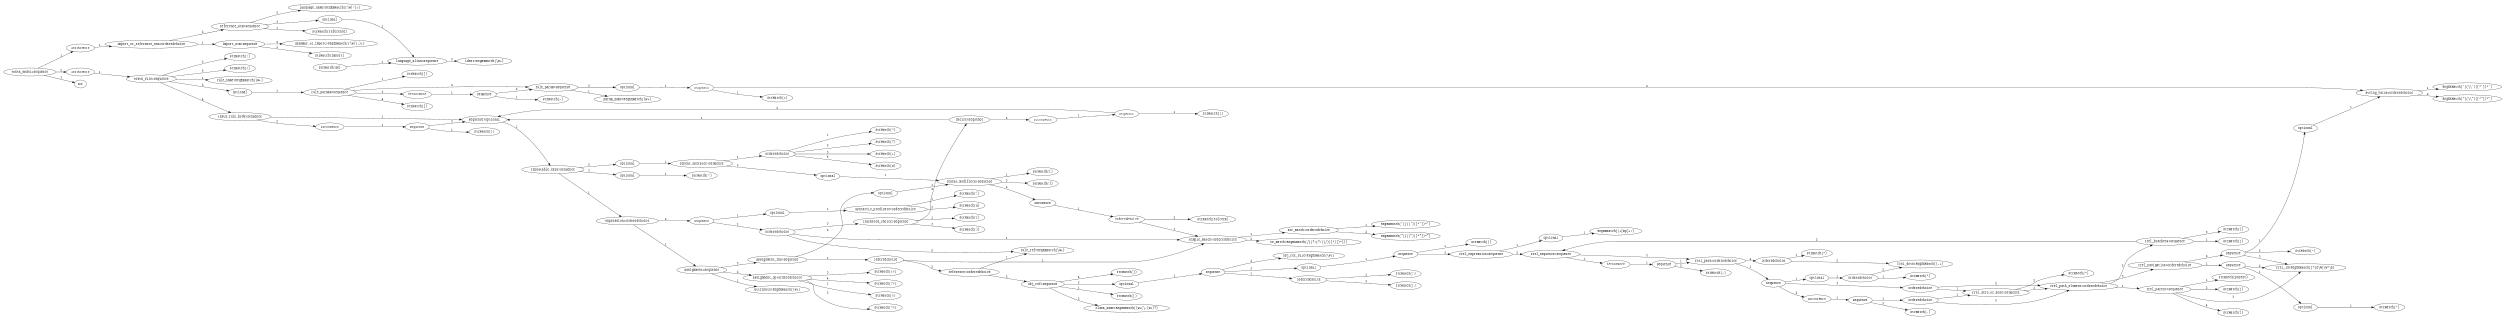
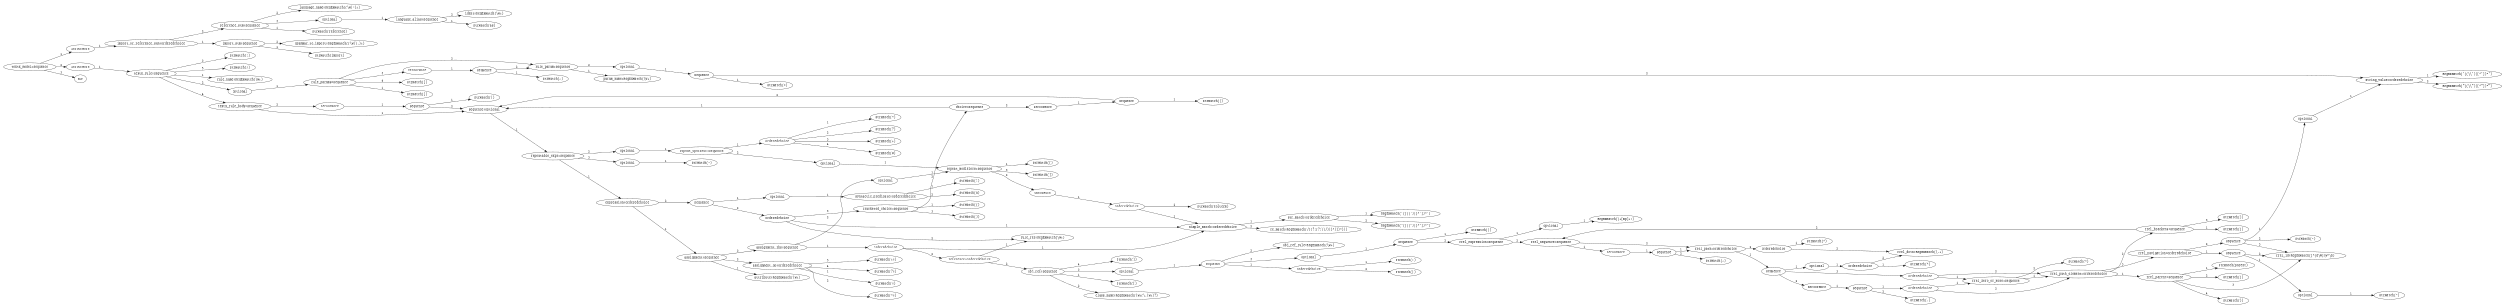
  digraph {
    fontname="Courier Prime"
    rankdir=LR
    node [fontname="Courier Prime"]
    edge [fontname="Courier Prime"]
    n1 [label="textx_model=Sequence"]
    n2 [label=ZeroOrMore]
    n3 [label=ZeroOrMore]
    n4 [label=EOF]
    n5 [label="import_or_reference_stm=OrderedChoice"]
    n6 [label="textx_rule=Sequence"]
    n7 [label="import_stm=Sequence"]
    n8 [label="reference_stm=Sequence"]
    n9 [label="StrMatch(import)"]
    n10 [label="grammar_to_import=RegExMatch((\\w|\\.)+)"]
    n11 [label="StrMatch(reference)"]
    n12 [label="language_name=RegExMatch((\\w|-)+)"]
    n13 [label=Optional]
    n14 [label="language_alias=Sequence"]
    n15 [label="StrMatch(as)"]
    n16 [label="ident=RegExMatch(\\w+)"]
    n17 [label="rule_name=RegExMatch(\\w+)"]
    n18 [label=Optional]
    n19 [label="StrMatch(:)"]
    n20 [label="textx_rule_body=Sequence"]
    n21 [label="StrMatch(;)"]
    n22 [label="rule_params=Sequence"]
    n23 [label="sequence=Optional"]
    n24 [label=ZeroOrMore]
    n25 [label="StrMatch([)"]
    n26 [label="rule_param=Sequence"]
    n27 [label=ZeroOrMore]
    n28 [label="StrMatch(])"]
    n29 [label="param_name=RegExMatch(\\w+)"]
    n30 [label=Optional]
    n31 [label=Sequence]
    n32 [label=Sequence]
    n33 [label="StrMatch(=)"]
    n34 [label="string_value=OrderedChoice"]
    n35 [label="RegExMatch('((\\\\')|[^'])*')"]
    n36 [label="RegExMatch(\"((\\\\\")|[^\"])*\")"]
    n37 [label="StrMatch(,)"]
    n38 [label="repeatable_expr=Sequence"]
    n39 [label=Sequence]
    n40 [label="expression=OrderedChoice"]
    n41 [label=Optional]
    n42 [label=Optional]
    n43 [label="assignment=Sequence"]
    n44 [label=Sequence]
    n45 [label="repeat_operator=Sequence"]
    n46 [label="StrMatch(-)"]
    n47 [label="attribute=RegExMatch(\\w+)"]
    n48 [label="assignment_op=OrderedChoice"]
    n49 [label="assignment_rhs=Sequence"]
    n50 [label=Optional]
    n51 [label=OrderedChoice]
    n52 [label="StrMatch(=)"]
    n53 [label="StrMatch(*=)"]
    n54 [label="StrMatch(+=)"]
    n55 [label="StrMatch(?=)"]
    n56 [label=OrderedChoice]
    n57 [label=Optional]
    n58 [label="simple_match=OrderedChoice"]
    n59 [label="reference=OrderedChoice"]
    n60 [label="repeat_modifiers=Sequence"]
    n61 [label="str_match=OrderedChoice"]
    n62 [label="re_match=RegExMatch(/((?:(?:\\\\/)|[^/])*)/)"]
    n63 [label="rule_ref=RegExMatch(\\w+)"]
    n64 [label="obj_ref=Sequence"]
    n65 [label="RegExMatch('((\\\\')|[^'])*')"]
    n66 [label="RegExMatch(\"((\\\\\")|[^\"])*\")"]
    n67 [label="StrMatch([)"]
    n68 [label="class_name=RegExMatch(\\w+(\\.\\w+)?)"]
    n69 [label=Optional]
    n70 [label="StrMatch(])"]
    n71 [label=Sequence]
    n72 [label=OrderedChoice]
    n73 [label="obj_ref_rule=RegExMatch(\\w+)"]
    n74 [label=Optional]
    n75 [label="StrMatch(:)"]
    n76 [label="StrMatch(|)"]
    n77 [label=Sequence]
    n78 [label="StrMatch(|)"]
    n79 [label="rrel_expression=Sequence"]
    n80 [label=Optional]
    n81 [label="rrel_sequence=Sequence"]
    n82 [label="RegExMatch(\\+[mp]+:)"]
    n83 [label=ZeroOrMore]
    n84 [label="rrel_path=OrderedChoice"]
    n85 [label=Sequence]
    n86 [label=Sequence]
    n87 [label=OrderedChoice]
    n88 [label="StrMatch(,)"]
    n89 [label=Optional]
    n90 [label=ZeroOrMore]
    n91 [label=OrderedChoice]
    n92 [label="rrel_dots=RegExMatch(\\.+)"]
    n93 [label="StrMatch(^)"]
    n94 [label=OrderedChoice]
    n95 [label=Sequence]
    n96 [label="rrel_zero_or_more=Sequence"]
    n97 [label="rrel_path_element=OrderedChoice"]
    n98 [label="StrMatch(^)"]
    n99 [label=OrderedChoice]
    n100 [label="StrMatch(.)"]
    n101 [label="StrMatch(*)"]
    n102 [label="rrel_parent=Sequence"]
    n103 [label="rrel_brackets=Sequence"]
    n104 [label="rrel_navigation=OrderedChoice"]
    n105 [label="StrMatch(parent)"]
    n106 [label="StrMatch(()"]
    n107 [label="rrel_id=RegExMatch([^\\d\\W]\\w*\\b)"]
    n108 [label="StrMatch())"]
    n109 [label="StrMatch(()"]
    n110 [label="StrMatch())"]
    n111 [label=Sequence]
    n112 [label=Sequence]
    n113 [label=Optional]
    n114 [label=Optional]
    n115 [label="StrMatch(~)"]
    n116 [label="StrMatch(~)"]
    n117 [label="StrMatch([)"]
    n118 [label=OneOrMore]
    n119 [label="StrMatch(])"]
    n120 [label=OrderedChoice]
    n121 [label="StrMatch(eolterm)"]
    n122 [label="syntactic_predicate=OrderedChoice"]
    n123 [label="bracketed_choice=Sequence"]
    n124 [label="StrMatch(!)"]
    n125 [label="StrMatch(&)"]
    n126 [label="StrMatch(()"]
    n127 [label="choice=Sequence"]
    n128 [label="StrMatch())"]
    n129 [label=ZeroOrMore]
    n130 [label=Sequence]
    n131 [label="StrMatch(|)"]
    n132 [label=OrderedChoice]
    n133 [label=Optional]
    n134 [label="StrMatch(*)"]
    n135 [label="StrMatch(?)"]
    n136 [label="StrMatch(+)"]
    n137 [label="StrMatch(#)"]
    n138 [label="StrMatch(|)"]
    n1 -> n2 [label=1]
    n1 -> n3 [label=2]
    n1 -> n4 [label=3]
    n2 -> n5 [label=1]
    n3 -> n6 [label=1]
    n5 -> n7 [label=1]
    n5 -> n8 [label=2]
    n6 -> n17 [label=1]
    n6 -> n18 [label=2]
    n6 -> n19 [label=3]
    n6 -> n20 [label=4]
    n6 -> n21 [label=5]
    n7 -> n9 [label=1]
    n7 -> n10 [label=2]
    n8 -> n11 [label=1]
    n8 -> n12 [label=2]
    n8 -> n13 [label=3]
    n13 -> n14 [label=1]
-   n15 -> n14 [label=1]
+   n14 -> n15 [label=1]
    n14 -> n16 [label=2]
    n18 -> n22 [label=1]
    n20 -> n23 [label=1]
    n20 -> n24 [label=2]
    n22 -> n25 [label=1]
    n22 -> n26 [label=2]
    n22 -> n27 [label=3]
    n22 -> n28 [label=4]
    n23 -> n38 [label=1]
    n24 -> n39 [label=1]
    n26 -> n29 [label=1]
    n26 -> n30 [label=2]
    n27 -> n31 [label=1]
    n30 -> n32 [label=1]
    n31 -> n26 [label=2]
    n31 -> n37 [label=1]
    n32 -> n33 [label=1]
    n32 -> n34 [label=2]
    n34 -> n35 [label=1]
    n34 -> n36 [label=2]
    n38 -> n40 [label=1]
    n38 -> n41 [label=2]
    n38 -> n42 [label=3]
    n39 -> n23 [label=2]
    n39 -> n138 [label=1]
    n40 -> n43 [label=1]
    n40 -> n44 [label=2]
    n41 -> n45 [label=1]
    n42 -> n46 [label=1]
    n43 -> n47 [label=1]
    n43 -> n48 [label=2]
    n43 -> n49 [label=3]
    n44 -> n50 [label=1]
    n44 -> n51 [label=2]
    n45 -> n132 [label=1]
    n45 -> n133 [label=2]
    n48 -> n52 [label=1]
    n48 -> n53 [label=2]
    n48 -> n54 [label=3]
    n48 -> n55 [label=4]
    n49 -> n56 [label=1]
    n49 -> n57 [label=2]
    n50 -> n122 [label=1]
    n51 -> n58 [label=1]
    n51 -> n63 [label=2]
    n51 -> n123 [label=3]
    n56 -> n58 [label=1]
    n56 -> n59 [label=2]
    n57 -> n60 [label=1]
    n58 -> n61 [label=1]
    n58 -> n62 [label=2]
    n59 -> n63 [label=1]
    n59 -> n64 [label=2]
    n60 -> n117 [label=1]
    n60 -> n118 [label=2]
    n60 -> n119 [label=3]
    n61 -> n65 [label=1]
    n61 -> n66 [label=2]
    n64 -> n67 [label=1]
    n64 -> n68 [label=2]
    n64 -> n69 [label=3]
    n64 -> n70 [label=4]
    n69 -> n71 [label=1]
    n71 -> n72 [label=1]
    n71 -> n73 [label=2]
    n71 -> n74 [label=3]
    n72 -> n75 [label=1]
    n72 -> n76 [label=2]
    n74 -> n77 [label=1]
    n77 -> n78 [label=1]
    n77 -> n79 [label=2]
    n79 -> n80 [label=1]
    n79 -> n81 [label=2]
    n80 -> n82 [label=1]
    n81 -> n83 [label=1]
    n81 -> n84 [label=2]
    n83 -> n85 [label=1]
    n84 -> n86 [label=1]
    n84 -> n87 [label=2]
    n85 -> n84 [label=1]
    n85 -> n88 [label=2]
    n86 -> n89 [label=1]
    n86 -> n90 [label=2]
    n86 -> n91 [label=3]
    n87 -> n92 [label=2]
    n87 -> n93 [label=1]
    n89 -> n94 [label=1]
    n90 -> n95 [label=1]
    n91 -> n96 [label=1]
    n91 -> n97 [label=2]
    n94 -> n92 [label=2]
    n94 -> n98 [label=1]
    n95 -> n99 [label=1]
    n95 -> n100 [label=2]
    n96 -> n97 [label=1]
    n96 -> n101 [label=2]
    n97 -> n102 [label=1]
    n97 -> n103 [label=2]
    n97 -> n104 [label=3]
    n99 -> n96 [label=1]
    n99 -> n97 [label=2]
    n102 -> n105 [label=1]
    n102 -> n106 [label=2]
    n102 -> n107 [label=3]
    n102 -> n108 [label=4]
    n103 -> n81 [label=2]
    n103 -> n109 [label=1]
    n103 -> n110 [label=3]
    n104 -> n111 [label=1]
    n104 -> n112 [label=2]
    n111 -> n107 [label=2]
    n111 -> n113 [label=1]
    n112 -> n107 [label=3]
    n112 -> n114 [label=1]
    n112 -> n115 [label=2]
    n113 -> n116 [label=1]
    n114 -> n34 [label=1]
    n118 -> n120 [label=1]
    n120 -> n58 [label=1]
    n120 -> n121 [label=2]
    n122 -> n124 [label=1]
    n122 -> n125 [label=2]
    n123 -> n126 [label=1]
    n123 -> n127 [label=2]
    n123 -> n128 [label=3]
    n127 -> n23 [label=1]
    n127 -> n129 [label=2]
    n129 -> n130 [label=1]
    n130 -> n23 [label=2]
    n130 -> n131 [label=1]
    n132 -> n134 [label=1]
    n132 -> n135 [label=2]
    n132 -> n136 [label=3]
    n132 -> n137 [label=4]
    n133 -> n60 [label=1]
  }
